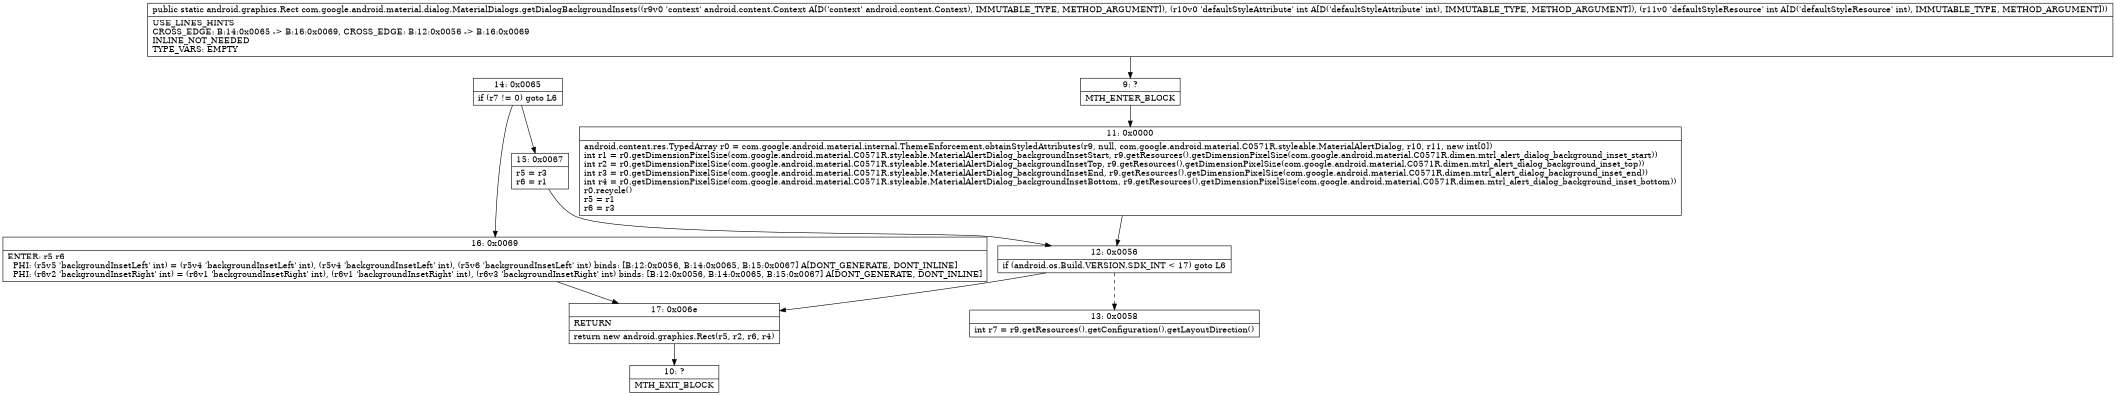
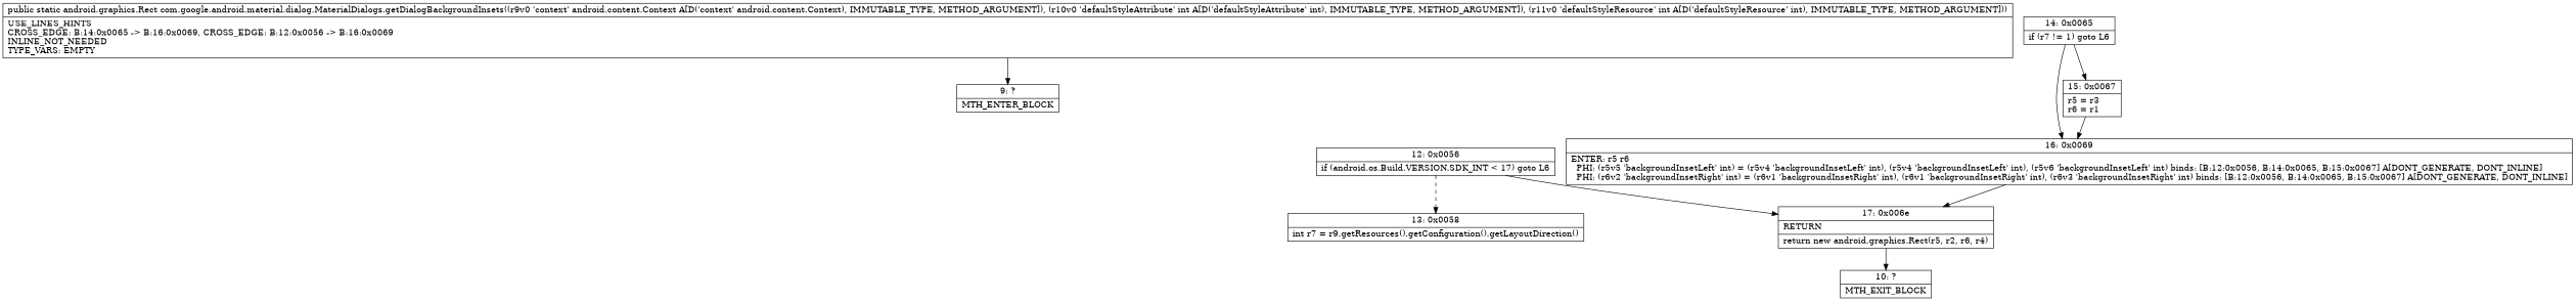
  digraph {
    node [shape=record]
    n1 [label="{9\:\ ?|MTH_ENTER_BLOCK\l}"]
-   n2 [label="{11\:\ 0x0000|android.content.res.TypedArray r0 = com.google.android.material.internal.ThemeEnforcement.obtainStyledAttributes(r9, null, com.google.android.material.C0571R.styleable.MaterialAlertDialog, r10, r11, new int[0])\lint r1 = r0.getDimensionPixelSize(com.google.android.material.C0571R.styleable.MaterialAlertDialog_backgroundInsetStart, r9.getResources().getDimensionPixelSize(com.google.android.material.C0571R.dimen.mtrl_alert_dialog_background_inset_start))\lint r2 = r0.getDimensionPixelSize(com.google.android.material.C0571R.styleable.MaterialAlertDialog_backgroundInsetTop, r9.getResources().getDimensionPixelSize(com.google.android.material.C0571R.dimen.mtrl_alert_dialog_background_inset_top))\lint r3 = r0.getDimensionPixelSize(com.google.android.material.C0571R.styleable.MaterialAlertDialog_backgroundInsetEnd, r9.getResources().getDimensionPixelSize(com.google.android.material.C0571R.dimen.mtrl_alert_dialog_background_inset_end))\lint r4 = r0.getDimensionPixelSize(com.google.android.material.C0571R.styleable.MaterialAlertDialog_backgroundInsetBottom, r9.getResources().getDimensionPixelSize(com.google.android.material.C0571R.dimen.mtrl_alert_dialog_background_inset_bottom))\lr0.recycle()\lr5 = r1\lr6 = r3\l}"]
    n3 [label="{12\:\ 0x0056|if (android.os.Build.VERSION.SDK_INT \< 17) goto L6\l}"]
    n4 [label="{13\:\ 0x0058|int r7 = r9.getResources().getConfiguration().getLayoutDirection()\l}"]
    n5 [label="{17\:\ 0x006e|RETURN\l|return new android.graphics.Rect(r5, r2, r6, r4)\l}"]
    n6 [label="{16\:\ 0x0069|ENTER: r5 r6 \l  PHI: (r5v5 'backgroundInsetLeft' int) = (r5v4 'backgroundInsetLeft' int), (r5v4 'backgroundInsetLeft' int), (r5v6 'backgroundInsetLeft' int) binds: [B:12:0x0056, B:14:0x0065, B:15:0x0067] A[DONT_GENERATE, DONT_INLINE]\l  PHI: (r6v2 'backgroundInsetRight' int) = (r6v1 'backgroundInsetRight' int), (r6v1 'backgroundInsetRight' int), (r6v3 'backgroundInsetRight' int) binds: [B:12:0x0056, B:14:0x0065, B:15:0x0067] A[DONT_GENERATE, DONT_INLINE]\l}"]
-   n7 [label="{14\:\ 0x0065|if (r7 != 0) goto L6\l}"]
+   n7 [label="{14\:\ 0x0065|if (r7 != 1) goto L6\l}"]
    n8 [label="{15\:\ 0x0067|r5 = r3\lr6 = r1\l}"]
    n9 [label="{10\:\ ?|MTH_EXIT_BLOCK\l}"]
    n10 [label="{public static android.graphics.Rect com.google.android.material.dialog.MaterialDialogs.getDialogBackgroundInsets((r9v0 'context' android.content.Context A[D('context' android.content.Context), IMMUTABLE_TYPE, METHOD_ARGUMENT]), (r10v0 'defaultStyleAttribute' int A[D('defaultStyleAttribute' int), IMMUTABLE_TYPE, METHOD_ARGUMENT]), (r11v0 'defaultStyleResource' int A[D('defaultStyleResource' int), IMMUTABLE_TYPE, METHOD_ARGUMENT]))  | USE_LINES_HINTS\lCROSS_EDGE: B:14:0x0065 \-\> B:16:0x0069, CROSS_EDGE: B:12:0x0056 \-\> B:16:0x0069\lINLINE_NOT_NEEDED\lTYPE_VARS: EMPTY\l}"]
-   n1 -> n2
-   n2 -> n3
    n3 -> n4 [style=dashed]
    n3 -> n5
    n5 -> n9
    n6 -> n5
    n7 -> n6
    n7 -> n8 [style=solid]
-   n8 -> n3
+   n8 -> n6
    n10 -> n1
  }
